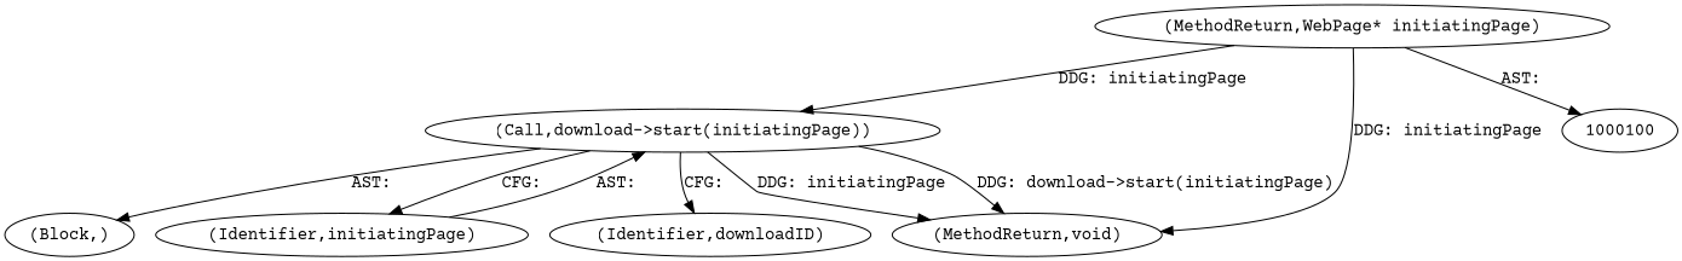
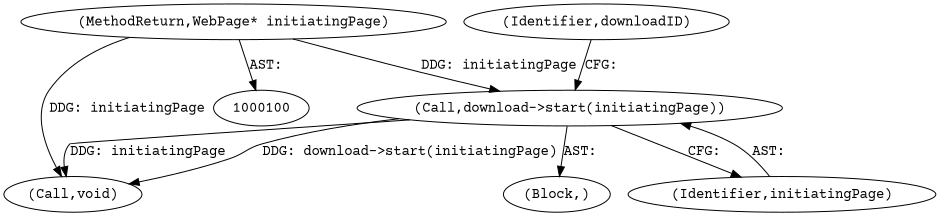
  digraph {
    fontname="Courier Prime"
    node [fontname="Courier Prime"]
    edge [fontname="Courier Prime"]
    n1 [label="(MethodReturn,WebPage* initiatingPage)"]
    n2 [label="(Call,download->start(initiatingPage))"]
-   n3 [label="(MethodReturn,void)"]
+   n3 [label="(Call,void)"]
    1000100
    n5 [label="(Block,)"]
    n6 [label="(Identifier,initiatingPage)"]
    n7 [label="(Identifier,downloadID)"]
    n1 -> n2 [label="DDG: initiatingPage"]
    n1 -> n3 [label="DDG: initiatingPage"]
    n1 -> 1000100 [label="AST: "]
    n2 -> n3 [label="DDG: download->start(initiatingPage)"]
    n2 -> n3 [label="DDG: initiatingPage"]
    n2 -> n5 [label="AST: "]
    n2 -> n6 [label="CFG: "]
    n6 -> n2 [label="AST: "]
-   n2 -> n7 [label="CFG: "]
+   n7 -> n2 [label="CFG: "]
  }
